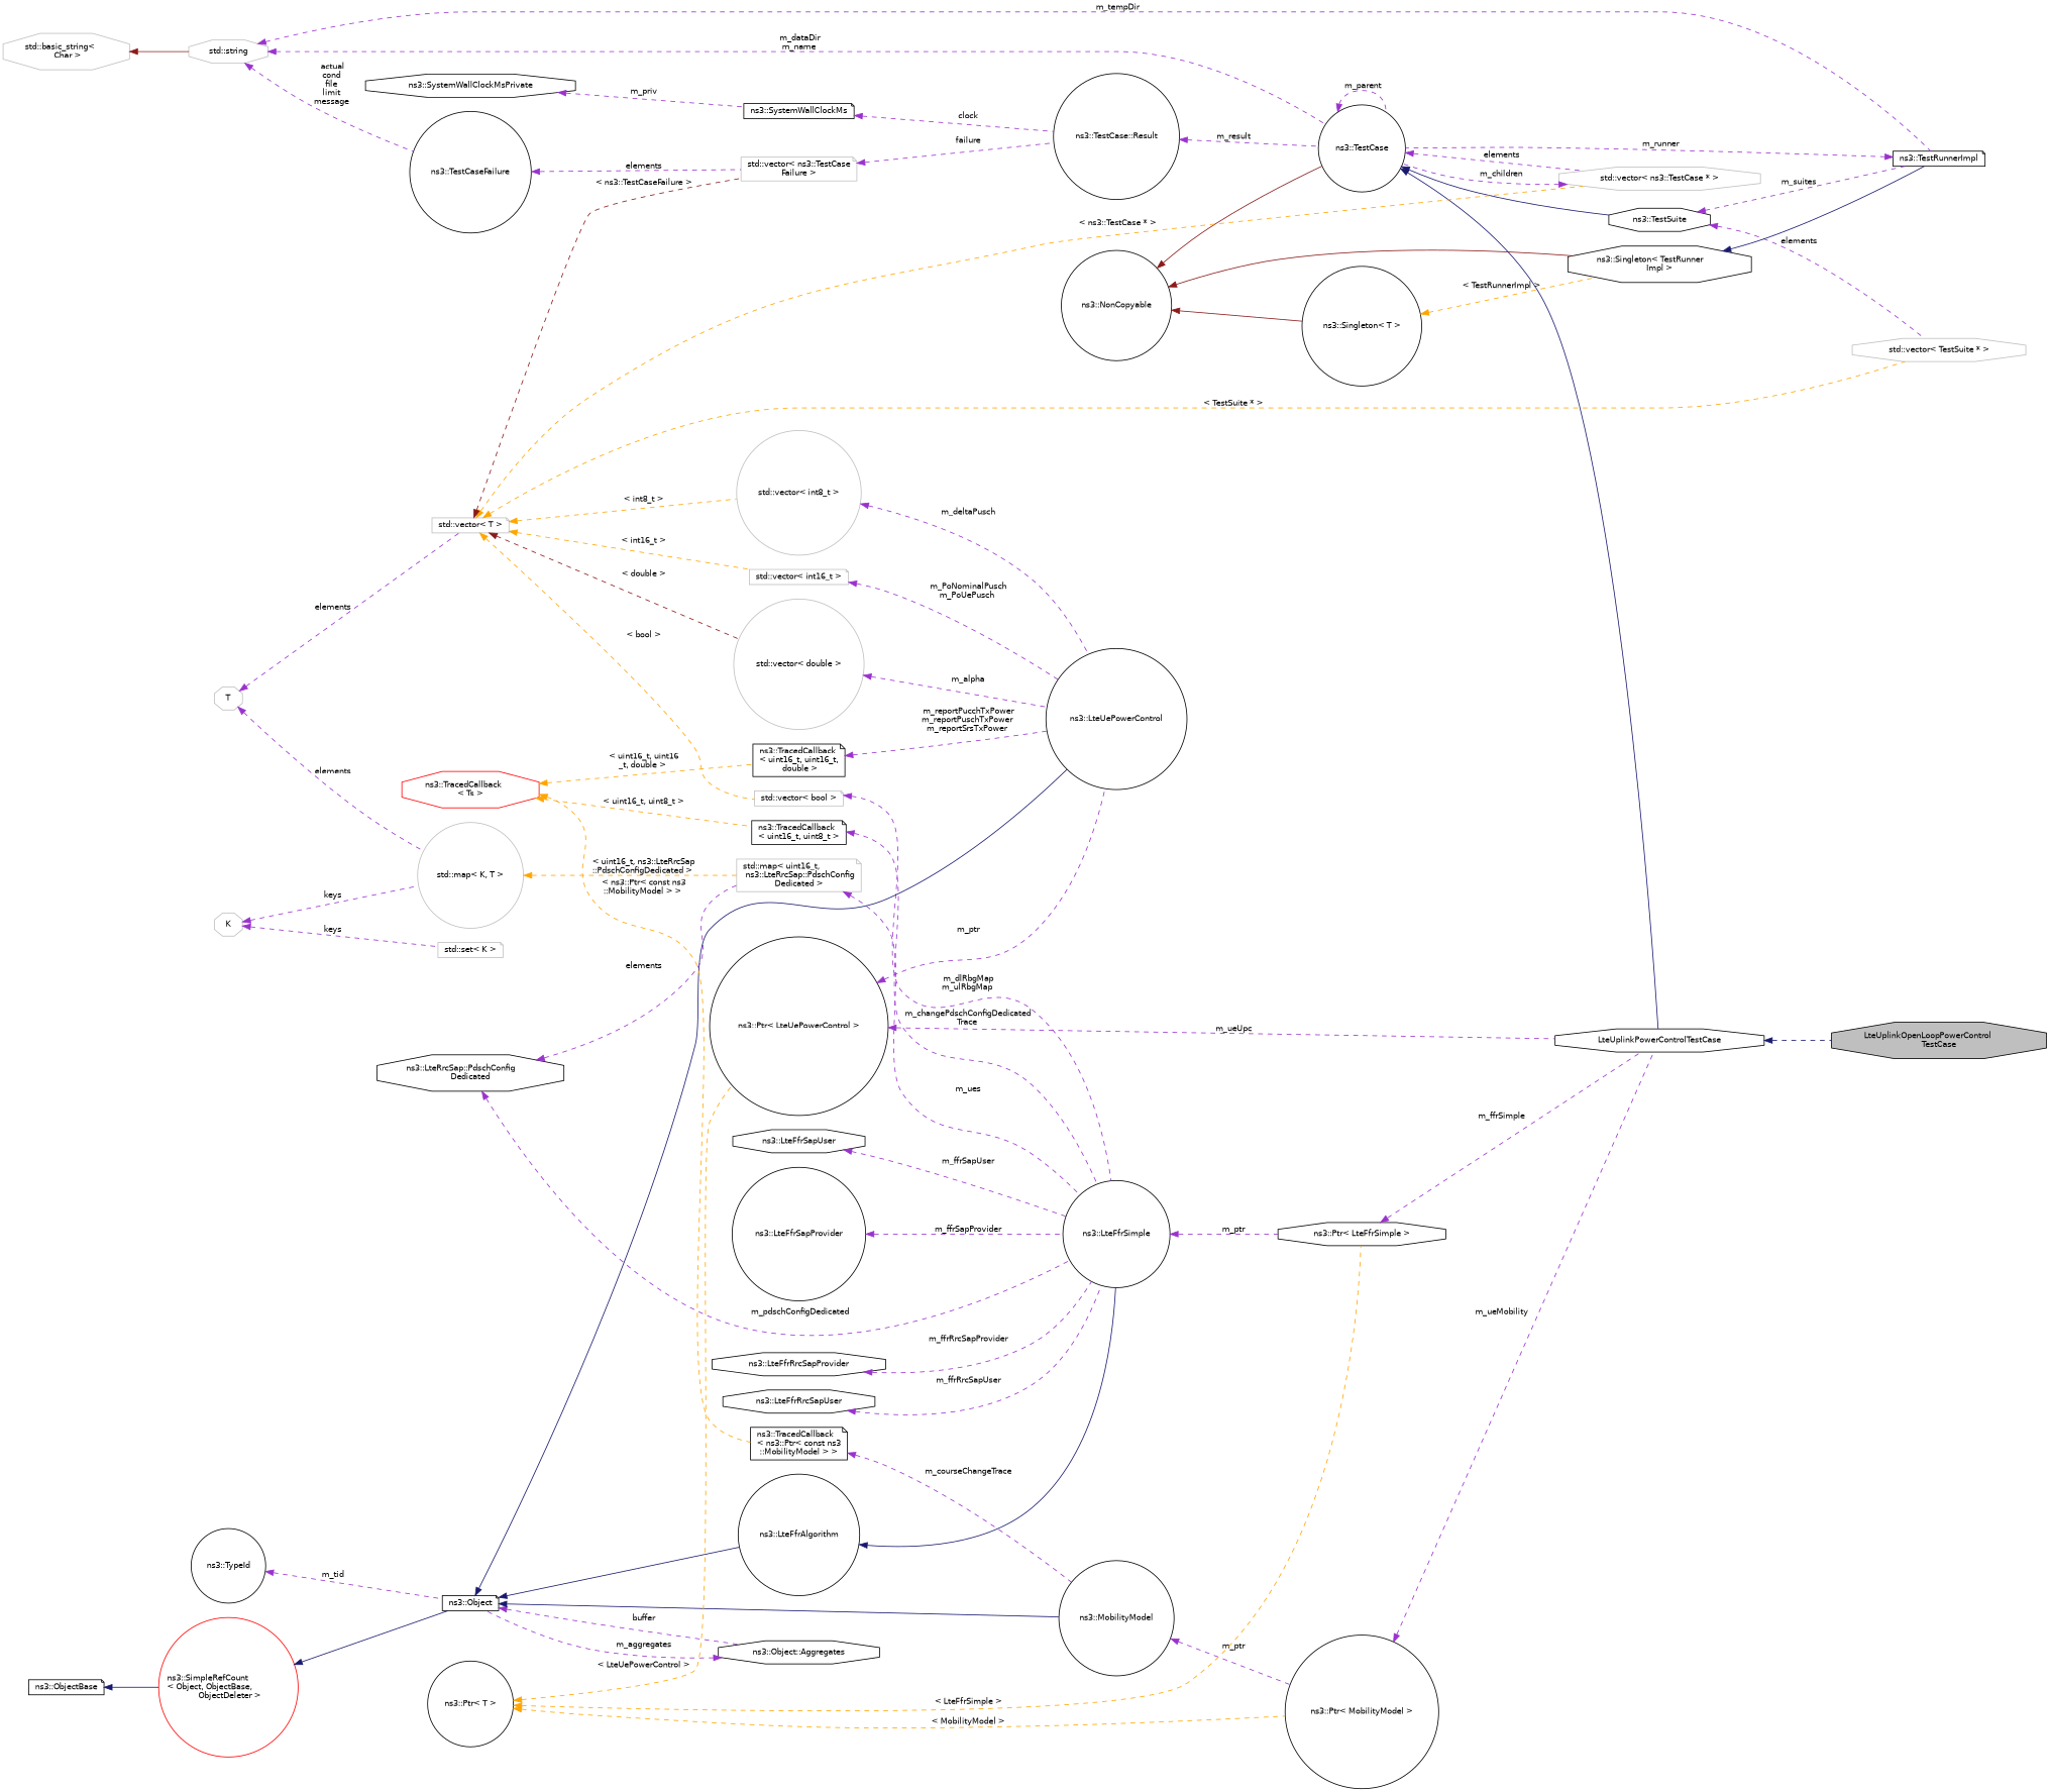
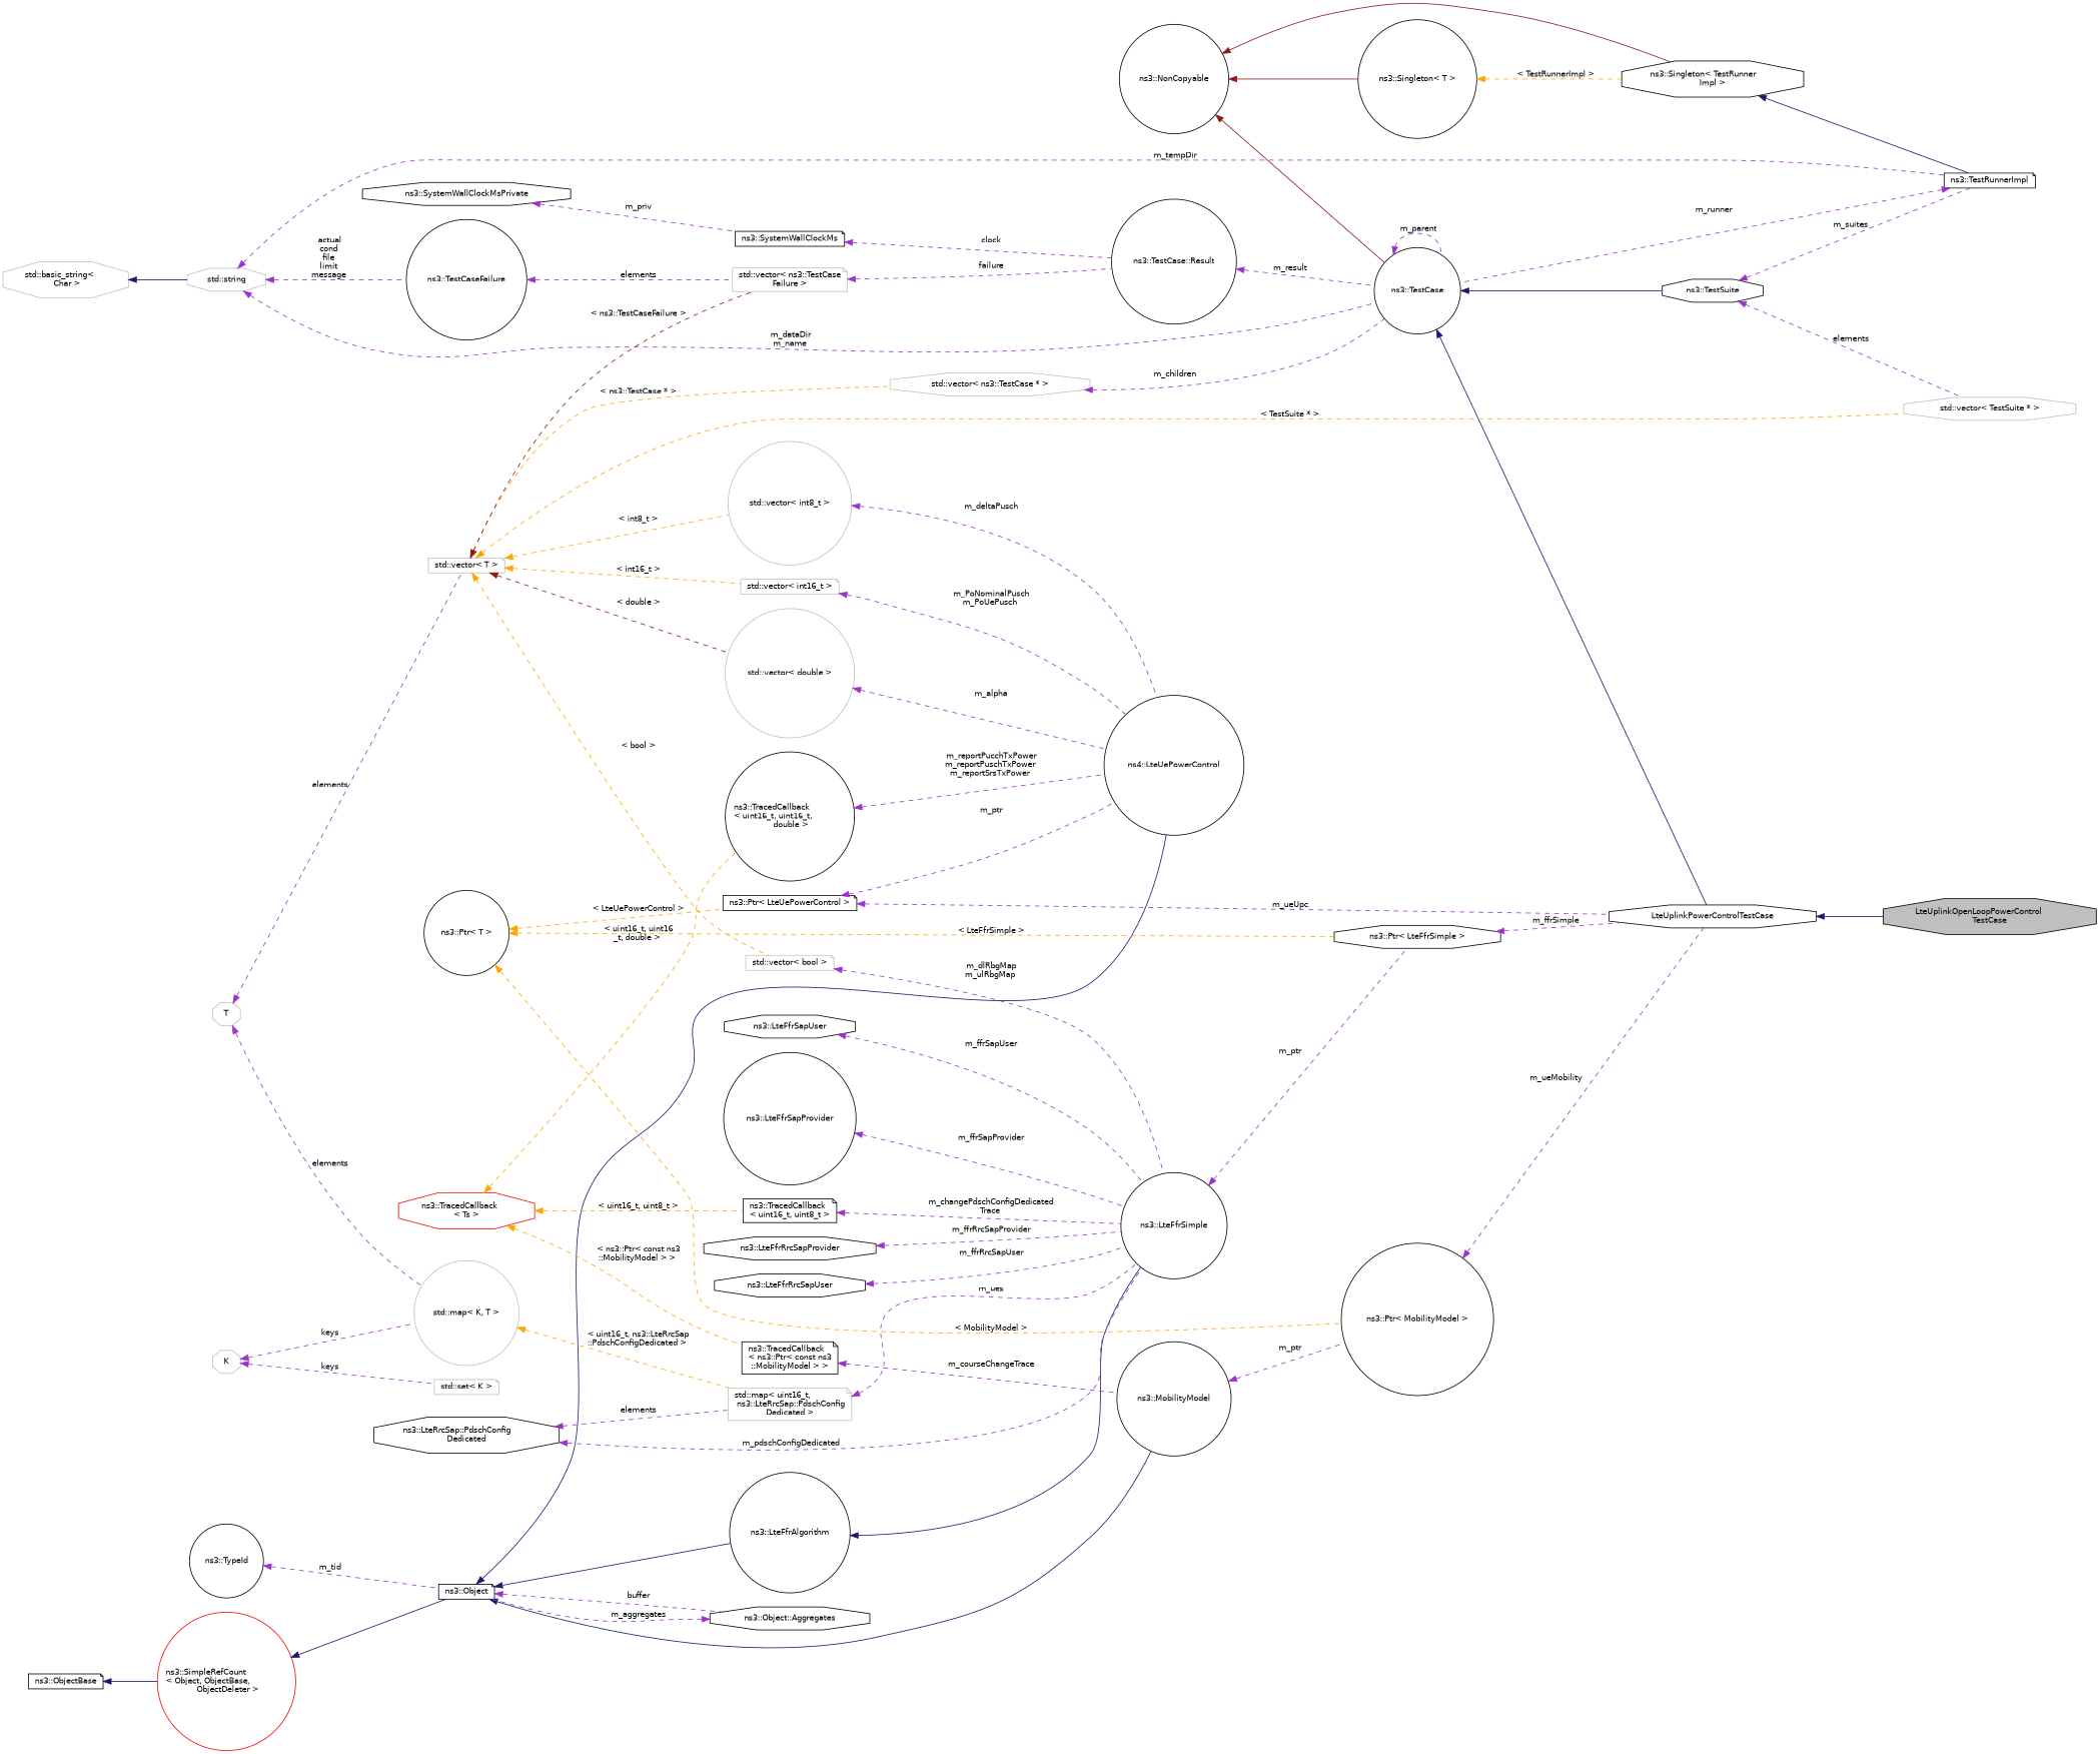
  digraph {
    rankdir=LR
    node [color=black fillcolor=white fontname=Helvetica fontsize=10 shape=octagon style=filled]
    edge [color=darkorchid3 dir=back fontname=Helvetica fontsize=10 labelfontname=Helvetica labelfontsize=10 style=dashed]
    n1 [fillcolor=grey75 fontcolor=black height=0.2 label="LteUplinkOpenLoopPowerControl\lTestCase" width=0.4]
    n2 [height=0.2 label=LteUplinkPowerControlTestCase width=0.4]
    n3 [height=0.2 label="ns3::TestCase" shape=circle width=0.4]
    n4 [color=grey75 height=0.2 label="std::vector\< ns3::TestCase * \>" width=0.4]
    n5 [height=0.2 label="ns3::TestSuite" width=0.4]
    n6 [color=grey75 height=0.2 label="std::vector\< TestSuite * \>" width=0.4]
    n7 [height=0.2 label="ns3::TestRunnerImpl" shape=note width=0.4]
    n8 [height=0.2 label="ns3::NonCopyable" shape=circle width=0.4]
    n9 [height=0.2 label="ns3::Singleton\< TestRunner\lImpl \>" width=0.4]
    n10 [height=0.2 label="ns3::Singleton\< T \>" shape=circle width=0.4]
    n11 [color=grey75 height=0.2 label="std::vector\< T \>" shape=note width=0.4]
    n12 [color=grey75 height=0.2 label="std::vector\< ns3::TestCase\lFailure \>" shape=note width=0.4]
    n13 [color=grey75 height=0.2 label="std::vector\< int8_t \>" shape=circle width=0.4]
    n14 [color=grey75 height=0.2 label="std::vector\< int16_t \>" shape=note width=0.4]
    n15 [color=grey75 height=0.2 label="std::vector\< double \>" shape=circle width=0.4]
    n16 [color=grey75 height=0.2 label="std::vector\< bool \>" shape=note width=0.4]
    n17 [height=0.2 label="ns3::TestCase::Result" shape=circle width=0.4]
-   n18 [height=0.2 label="ns3::LteUePowerControl" shape=circle width=0.4]
+   n18 [height=0.2 label="ns4::LteUePowerControl" shape=circle width=0.4]
    n19 [height=0.2 label="ns3::LteFfrSimple" shape=circle width=0.4]
    n20 [color=grey75 height=0.2 label=T width=0.4]
    n21 [color=grey75 height=0.2 label="std::map\< K, T \>" shape=circle width=0.4]
    n22 [color=grey75 height=0.2 label="std::map\< uint16_t,\l ns3::LteRrcSap::PdschConfig\lDedicated \>" shape=note width=0.4]
    n23 [color=grey75 height=0.2 label="std::string" width=0.4]
    n24 [height=0.2 label="ns3::TestCaseFailure" shape=circle width=0.4]
    n25 [color=grey75 height=0.2 label="std::basic_string\<\l Char \>" width=0.4]
    n26 [height=0.2 label="ns3::SystemWallClockMs" shape=note width=0.4]
    n27 [height=0.2 label="ns3::SystemWallClockMsPrivate" width=0.4]
-   n28 [height=0.2 label="ns3::Ptr\< LteUePowerControl \>" shape=circle width=0.4]
+   n28 [height=0.2 label="ns3::Ptr\< LteUePowerControl \>" shape=note width=0.4]
    n29 [height=0.2 label="ns3::Object" shape=note width=0.4]
    n30 [height=0.2 label="ns3::Object::Aggregates" width=0.4]
    n31 [height=0.2 label="ns3::LteFfrAlgorithm" shape=circle width=0.4]
    n32 [height=0.2 label="ns3::MobilityModel" shape=circle width=0.4]
    n33 [height=0.2 label="ns3::Ptr\< MobilityModel \>" shape=circle width=0.4]
    n34 [color=red height=0.2 label="ns3::SimpleRefCount\l\< Object, ObjectBase,\l ObjectDeleter \>" shape=circle width=0.4]
    n35 [height=0.2 label="ns3::ObjectBase" shape=note width=0.4]
    n36 [height=0.2 label="ns3::TypeId" shape=circle width=0.4]
-   n37 [height=0.2 label="ns3::TracedCallback\l\< uint16_t, uint16_t,\l double \>" shape=note width=0.4]
+   n37 [height=0.2 label="ns3::TracedCallback\l\< uint16_t, uint16_t,\l double \>" shape=circle width=0.4]
    n38 [color=red height=0.2 label="ns3::TracedCallback\l\< Ts \>" width=0.4]
    n39 [height=0.2 label="ns3::TracedCallback\l\< uint16_t, uint8_t \>" shape=note width=0.4]
    n40 [height=0.2 label="ns3::TracedCallback\l\< ns3::Ptr\< const ns3\l::MobilityModel \> \>" shape=note width=0.4]
    n41 [height=0.2 label="ns3::Ptr\< T \>" shape=circle width=0.4]
    n42 [height=0.2 label="ns3::Ptr\< LteFfrSimple \>" width=0.4]
    n43 [height=0.2 label="ns3::LteFfrSapUser" width=0.4]
    n44 [height=0.2 label="ns3::LteRrcSap::PdschConfig\lDedicated" width=0.4]
    n45 [height=0.2 label="ns3::LteFfrSapProvider" shape=circle width=0.4]
    n46 [height=0.2 label="ns3::LteFfrRrcSapProvider" width=0.4]
    n47 [color=grey75 height=0.2 label=K width=0.4]
    n48 [color=grey75 height=0.2 label="std::set\< K \>" shape=note width=0.4]
    n49 [height=0.2 label="ns3::LteFfrRrcSapUser" width=0.4]
-   n2 -> n1 [color=midnightblue]
+   n2 -> n1 [color=midnightblue style=solid]
    n3 -> n2 [color=midnightblue style=solid]
    n3 -> n3 [label=" m_parent"]
-   n3 -> n4 [label=" elements"]
    n3 -> n5 [color=midnightblue style=solid]
    n4 -> n3 [label=" m_children"]
    n5 -> n6 [label=" elements"]
    n5 -> n7 [label=" m_suites"]
    n7 -> n3 [label=" m_runner"]
    n8 -> n3 [color=firebrick4 style=solid]
    n8 -> n9 [color=firebrick4 style=solid]
    n8 -> n10 [color=firebrick4 style=solid]
    n9 -> n7 [color=midnightblue style=solid]
    n10 -> n9 [color=orange label=" \< TestRunnerImpl \>"]
    n11 -> n4 [color=orange label=" \< ns3::TestCase * \>"]
    n11 -> n6 [color=orange label=" \< TestSuite * \>"]
    n11 -> n12 [color=firebrick4 label=" \< ns3::TestCaseFailure \>"]
    n11 -> n13 [color=orange label=" \< int8_t \>"]
    n11 -> n14 [color=orange label=" \< int16_t \>"]
    n11 -> n15 [color=firebrick4 label=" \< double \>"]
    n11 -> n16 [color=orange label=" \< bool \>"]
    n12 -> n17 [label=" failure"]
    n13 -> n18 [label=" m_deltaPusch"]
    n14 -> n18 [label=" m_PoNominalPusch\nm_PoUePusch"]
    n15 -> n18 [label=" m_alpha"]
    n16 -> n19 [label=" m_dlRbgMap\nm_ulRbgMap"]
    n17 -> n3 [label=" m_result"]
    n19 -> n42 [label=" m_ptr"]
    n20 -> n11 [label=" elements"]
    n20 -> n21 [label=" elements"]
    n21 -> n22 [color=orange label=" \< uint16_t, ns3::LteRrcSap\l::PdschConfigDedicated \>"]
    n22 -> n19 [label=" m_ues"]
    n23 -> n3 [label=" m_dataDir\nm_name"]
    n23 -> n7 [label=" m_tempDir"]
    n23 -> n24 [label=" actual\ncond\nfile\nlimit\nmessage"]
    n24 -> n12 [label=" elements"]
-   n25 -> n23 [color=firebrick4 style=solid]
+   n25 -> n23 [color=midnightblue style=solid]
    n26 -> n17 [label=" clock"]
    n27 -> n26 [label=" m_priv"]
    n28 -> n2 [label=" m_ueUpc"]
    n28 -> n18 [label=" m_ptr"]
    n29 -> n18 [color=midnightblue style=solid]
    n29 -> n30 [label=" buffer"]
    n29 -> n31 [color=midnightblue style=solid]
    n29 -> n32 [color=midnightblue style=solid]
    n30 -> n29 [label=" m_aggregates"]
    n31 -> n19 [color=midnightblue style=solid]
    n32 -> n33 [label=" m_ptr"]
    n33 -> n2 [label=" m_ueMobility"]
    n34 -> n29 [color=midnightblue style=solid]
    n35 -> n34 [color=midnightblue style=solid]
    n36 -> n29 [label=" m_tid"]
    n37 -> n18 [label=" m_reportPucchTxPower\nm_reportPuschTxPower\nm_reportSrsTxPower"]
    n38 -> n37 [color=orange label=" \< uint16_t, uint16\l_t, double \>"]
    n38 -> n39 [color=orange label=" \< uint16_t, uint8_t \>"]
    n38 -> n40 [color=orange label=" \< ns3::Ptr\< const ns3\l::MobilityModel \> \>"]
    n39 -> n19 [label=" m_changePdschConfigDedicated\lTrace"]
    n40 -> n32 [label=" m_courseChangeTrace"]
    n41 -> n28 [color=orange label=" \< LteUePowerControl \>"]
    n41 -> n33 [color=orange label=" \< MobilityModel \>"]
    n41 -> n42 [color=orange label=" \< LteFfrSimple \>"]
    n42 -> n2 [label=" m_ffrSimple"]
    n43 -> n19 [label=" m_ffrSapUser"]
    n44 -> n19 [label=" m_pdschConfigDedicated"]
    n44 -> n22 [label=" elements"]
    n45 -> n19 [label=" m_ffrSapProvider"]
    n46 -> n19 [label=" m_ffrRrcSapProvider"]
    n47 -> n21 [label=" keys"]
    n47 -> n48 [label=" keys"]
    n49 -> n19 [label=" m_ffrRrcSapUser"]
  }
